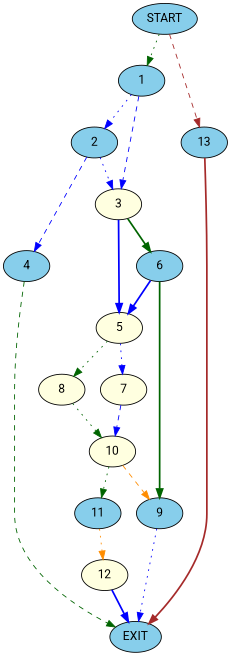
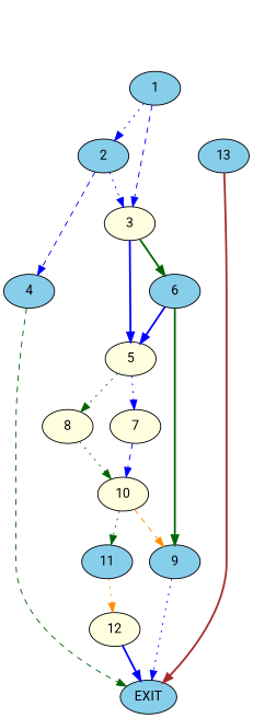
  digraph {
    fontname=Roboto
    node [fillcolor=skyblue fontname=Roboto style=filled]
    edge [color=blue fontname=Roboto style=dotted]
-   n1 [label=START]
    1
    13
    2
    3 [fillcolor=lightyellow]
    n6 [label=EXIT]
    4
    5 [fillcolor=lightyellow]
    6
    7 [fillcolor=lightyellow]
    8 [fillcolor=lightyellow]
    9
    10 [fillcolor=lightyellow]
    11
    12 [fillcolor=lightyellow]
-   n1 -> 1 [color=darkgreen]
-   n1 -> 13 [color=brown style=dashed]
    1 -> 2
    1 -> 3 [style=dashed]
    13 -> n6 [color=brown style=bold]
    2 -> 3
    2 -> 4 [style=dashed]
    3 -> 5 [style=bold]
    3 -> 6 [color=darkgreen style=bold]
    4 -> n6 [color=darkgreen style=dashed]
    5 -> 7
    5 -> 8 [color=darkgreen]
    6 -> 5 [style=bold]
    6 -> 9 [color=darkgreen style=bold]
    7 -> 10 [style=dashed]
    8 -> 10 [color=darkgreen]
    9 -> n6
    10 -> 9 [color=darkorange style=dashed]
    10 -> 11 [color=darkgreen]
    11 -> 12 [color=darkorange]
    12 -> n6 [style=bold]
  }
